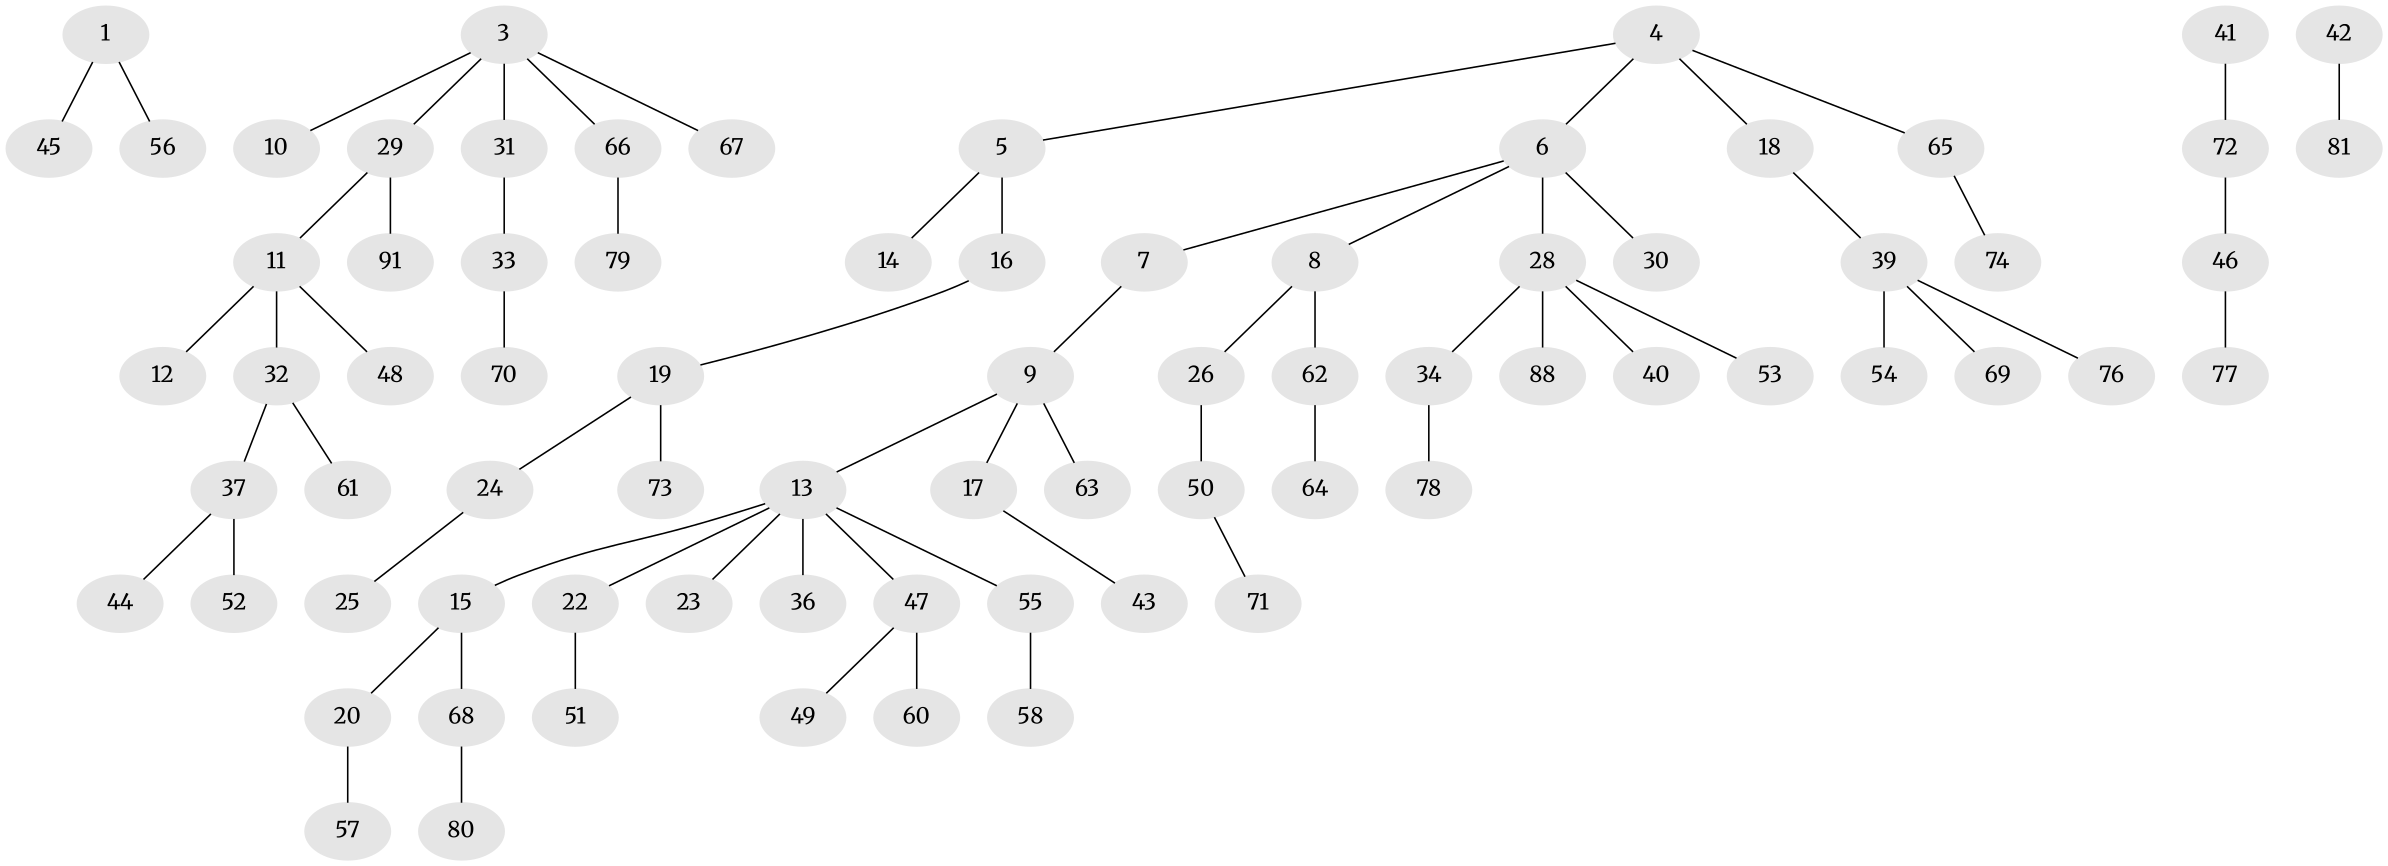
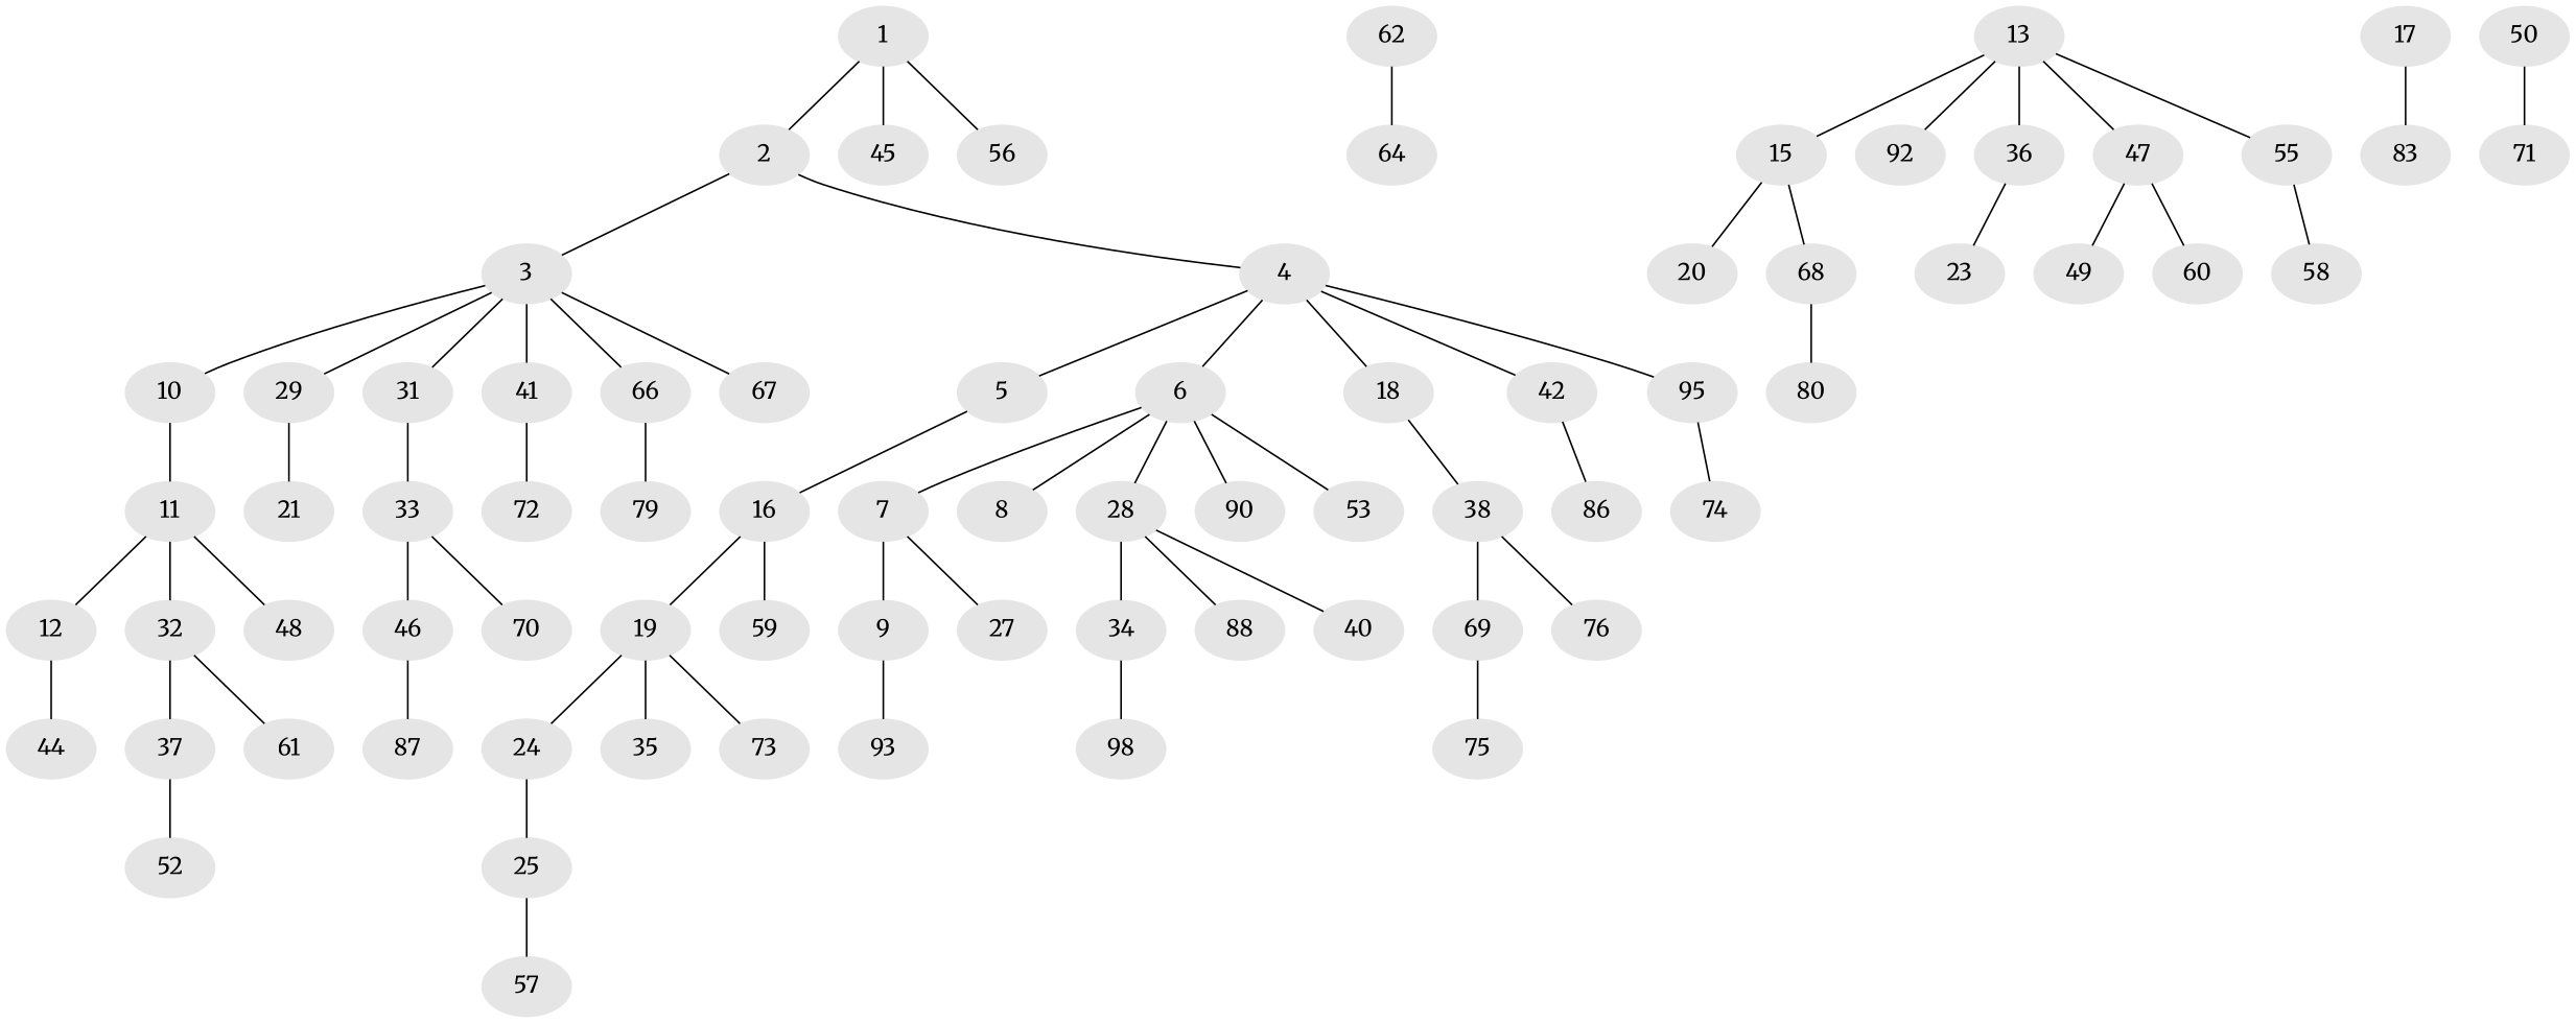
  graph {
    fontname=Merriweather
    node [color=gray90 fontname=Merriweather style=filled]
    edge [fontname=Merriweather]
    1
+   2
    45
    56
    3
    4
    10
    29
    31
    41
    66
    67
    5
    6
    18
    42
-   65
+   65 [label=95]
    11
-   21 [label=91]
+   21
    33
    72
    79
-   14
    16
    7
    8
    28
-   30
-   39
-   81
+   30 [label=90]
+   39 [label=38]
+   81 [label=86]
    74
    19
+   59
    9
-   26
+   27
    62
    34
    n39 [label=88]
    40
    53
    13
    17
-   63
+   63 [label=93]
    50
    64
    15
-   22
+   22 [label=92]
    23
    36
    47
    55
-   43
+   43 [label=83]
    12
    32
    48
    44
    37
    61
    20
    68
-   51
    49
    60
    58
    57
    80
    24
+   35
    73
-   54
    69
    76
    25
    71
-   78
+   78 [label=98]
    46
    70
    52
-   77
+   77 [label=87]
+   75
+   1 -- 2
    1 -- 45
    1 -- 56
+   2 -- 3
+   2 -- 4
    3 -- 10
    3 -- 29
    3 -- 31
+   3 -- 41
    3 -- 66
    3 -- 67
    4 -- 5
    4 -- 6
    4 -- 18
+   4 -- 42
    4 -- 65
-   29 -- 11
+   10 -- 11
    29 -- 21
    31 -- 33
    41 -- 72
    66 -- 79
-   5 -- 14
    5 -- 16
    6 -- 7
    6 -- 8
    6 -- 28
    6 -- 30
    18 -- 39
    42 -- 81
    65 -- 74
    11 -- 12
    11 -- 32
    11 -- 48
-   72 -- 46
+   33 -- 46
    33 -- 70
    16 -- 19
+   16 -- 59
    7 -- 9
-   8 -- 26
-   8 -- 62
+   7 -- 27
    28 -- 34
    28 -- n39
    28 -- 40
-   28 -- 53
-   39 -- 54
+   6 -- 53
    39 -- 69
    39 -- 76
    19 -- 24
+   19 -- 35
    19 -- 73
-   9 -- 13
-   9 -- 17
    9 -- 63
-   26 -- 50
    62 -- 64
    34 -- 78
    13 -- 15
    13 -- 22
-   13 -- 23
+   36 -- 23
    13 -- 36
    13 -- 47
    13 -- 55
    17 -- 43
    50 -- 71
    15 -- 20
    15 -- 68
-   22 -- 51
    47 -- 49
    47 -- 60
    55 -- 58
-   37 -- 44
+   12 -- 44
    32 -- 37
    32 -- 61
    37 -- 52
-   20 -- 57
+   25 -- 57
    68 -- 80
    24 -- 25
+   69 -- 75
    46 -- 77
  }
